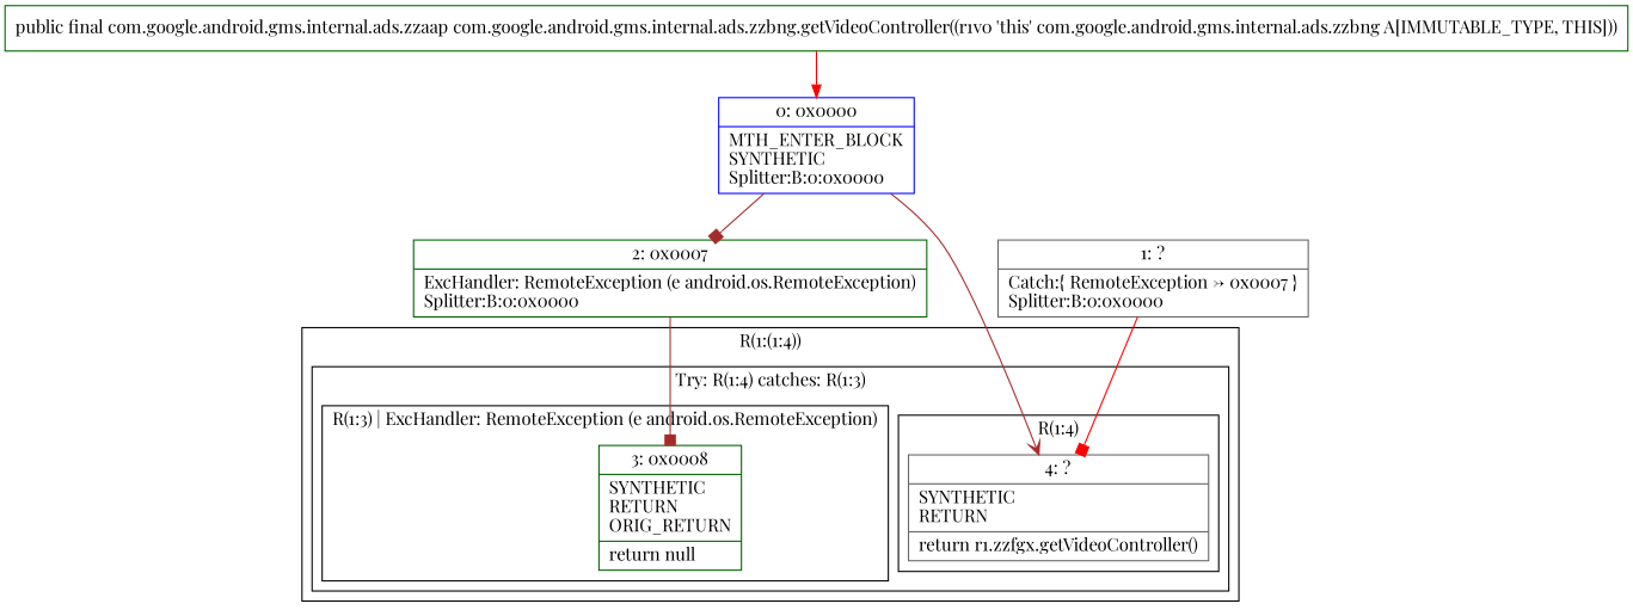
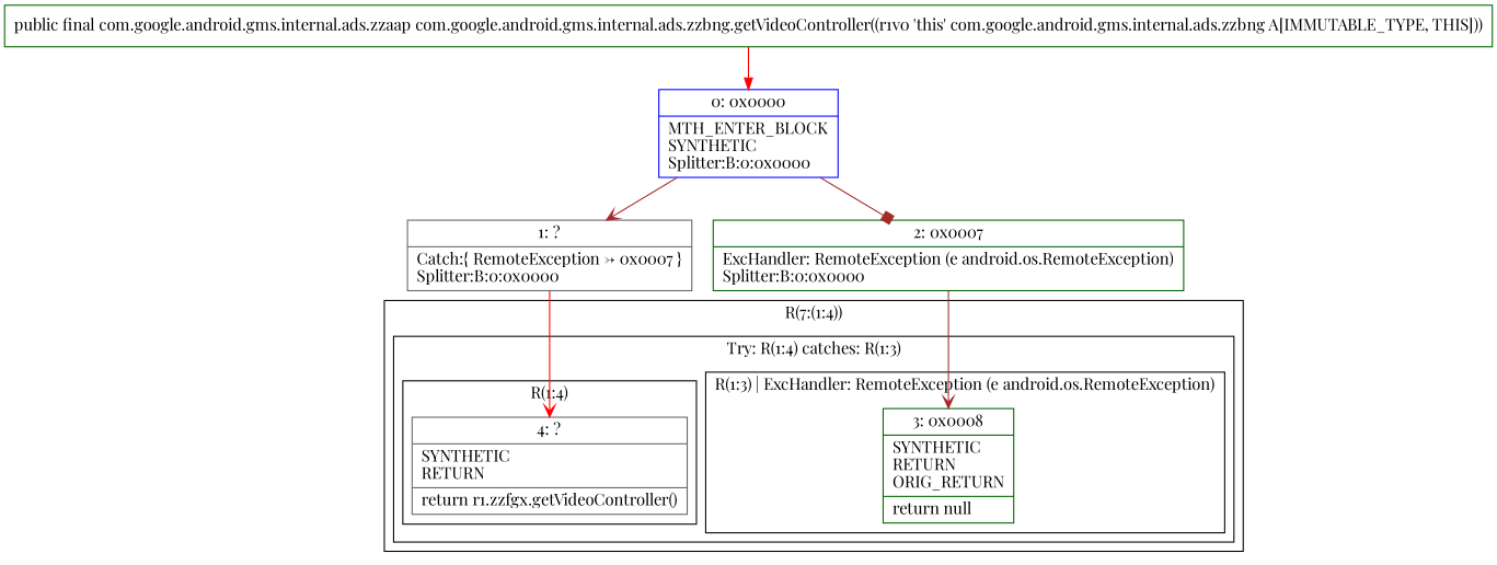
  digraph {
    fontname="Playfair Display"
    node [color=darkgreen fontname="Playfair Display" shape=record]
    edge [arrowhead=vee color=brown fontname="Playfair Display"]
    n1 [color=gray40 label="{4\:\ ?|SYNTHETIC\lRETURN\l|return r1.zzfgx.getVideoController()\l}"]
    n2 [label="{3\:\ 0x0008|SYNTHETIC\lRETURN\lORIG_RETURN\l|return null\l}"]
    n3 [color=blue label="{0\:\ 0x0000|MTH_ENTER_BLOCK\lSYNTHETIC\lSplitter:B:0:0x0000\l}"]
    n4 [color=gray40 label="{1\:\ ?|Catch:\{ RemoteException \-\> 0x0007 \}\lSplitter:B:0:0x0000\l}"]
    n5 [label="{2\:\ 0x0007|ExcHandler: RemoteException (e android.os.RemoteException)\lSplitter:B:0:0x0000\l}"]
    n6 [label="{public final com.google.android.gms.internal.ads.zzaap com.google.android.gms.internal.ads.zzbng.getVideoController((r1v0 'this' com.google.android.gms.internal.ads.zzbng A[IMMUTABLE_TYPE, THIS])) }"]
    subgraph cluster_1 {
-     label="R(1:(1:4))"
+     label="R(7:(1:4))"
      subgraph cluster_2 {
        label="Try: R(1:4) catches: R(1:3)"
        subgraph cluster_3 {
          label="R(1:4)"
          n1
        }
        subgraph cluster_4 {
          label="R(1:3) | ExcHandler: RemoteException (e android.os.RemoteException)\l"
          n2
        }
      }
    }
    subgraph cluster_5 {
      label="R(1:3) | ExcHandler: RemoteException (e android.os.RemoteException)\l"
    }
-   n3 -> n1
+   n3 -> n4
    n3 -> n5 [arrowhead=box]
-   n4 -> n1 [arrowhead=box color=red]
-   n5 -> n2 [arrowhead=box]
+   n4 -> n1 [color=red]
+   n5 -> n2
    n6 -> n3 [arrowhead=normal color=red]
  }
